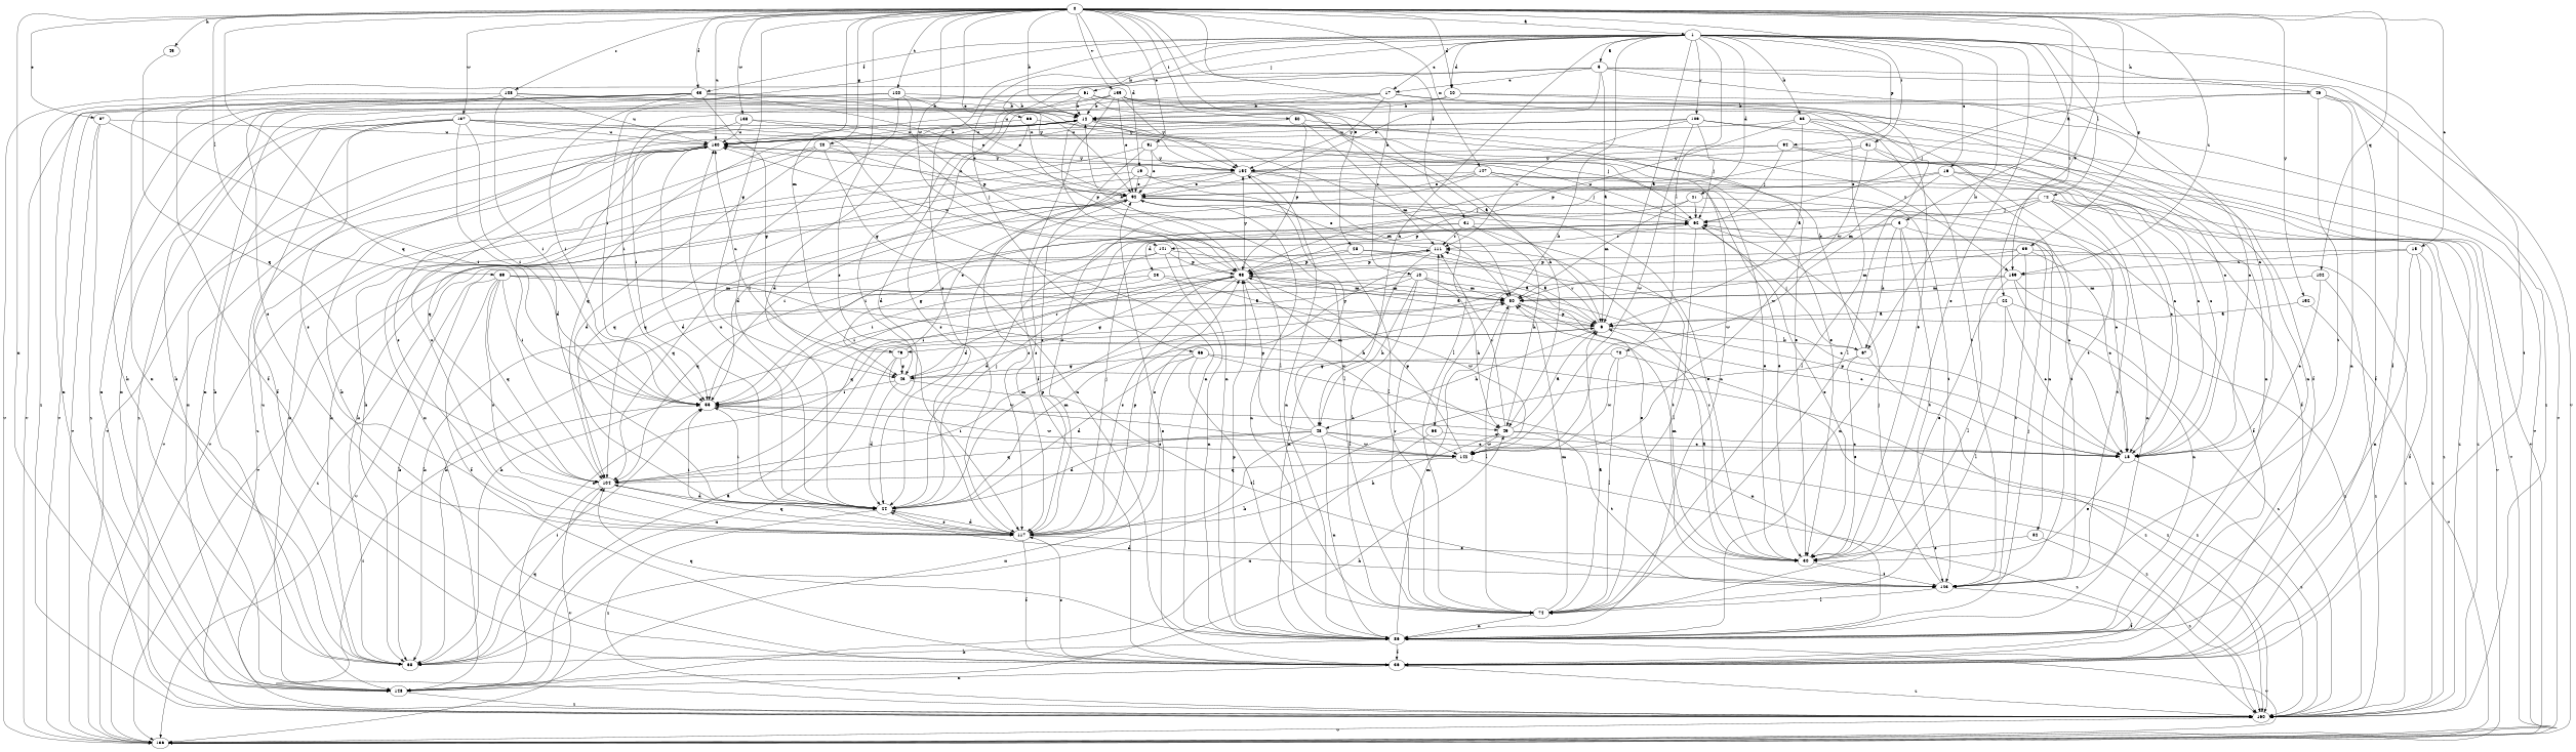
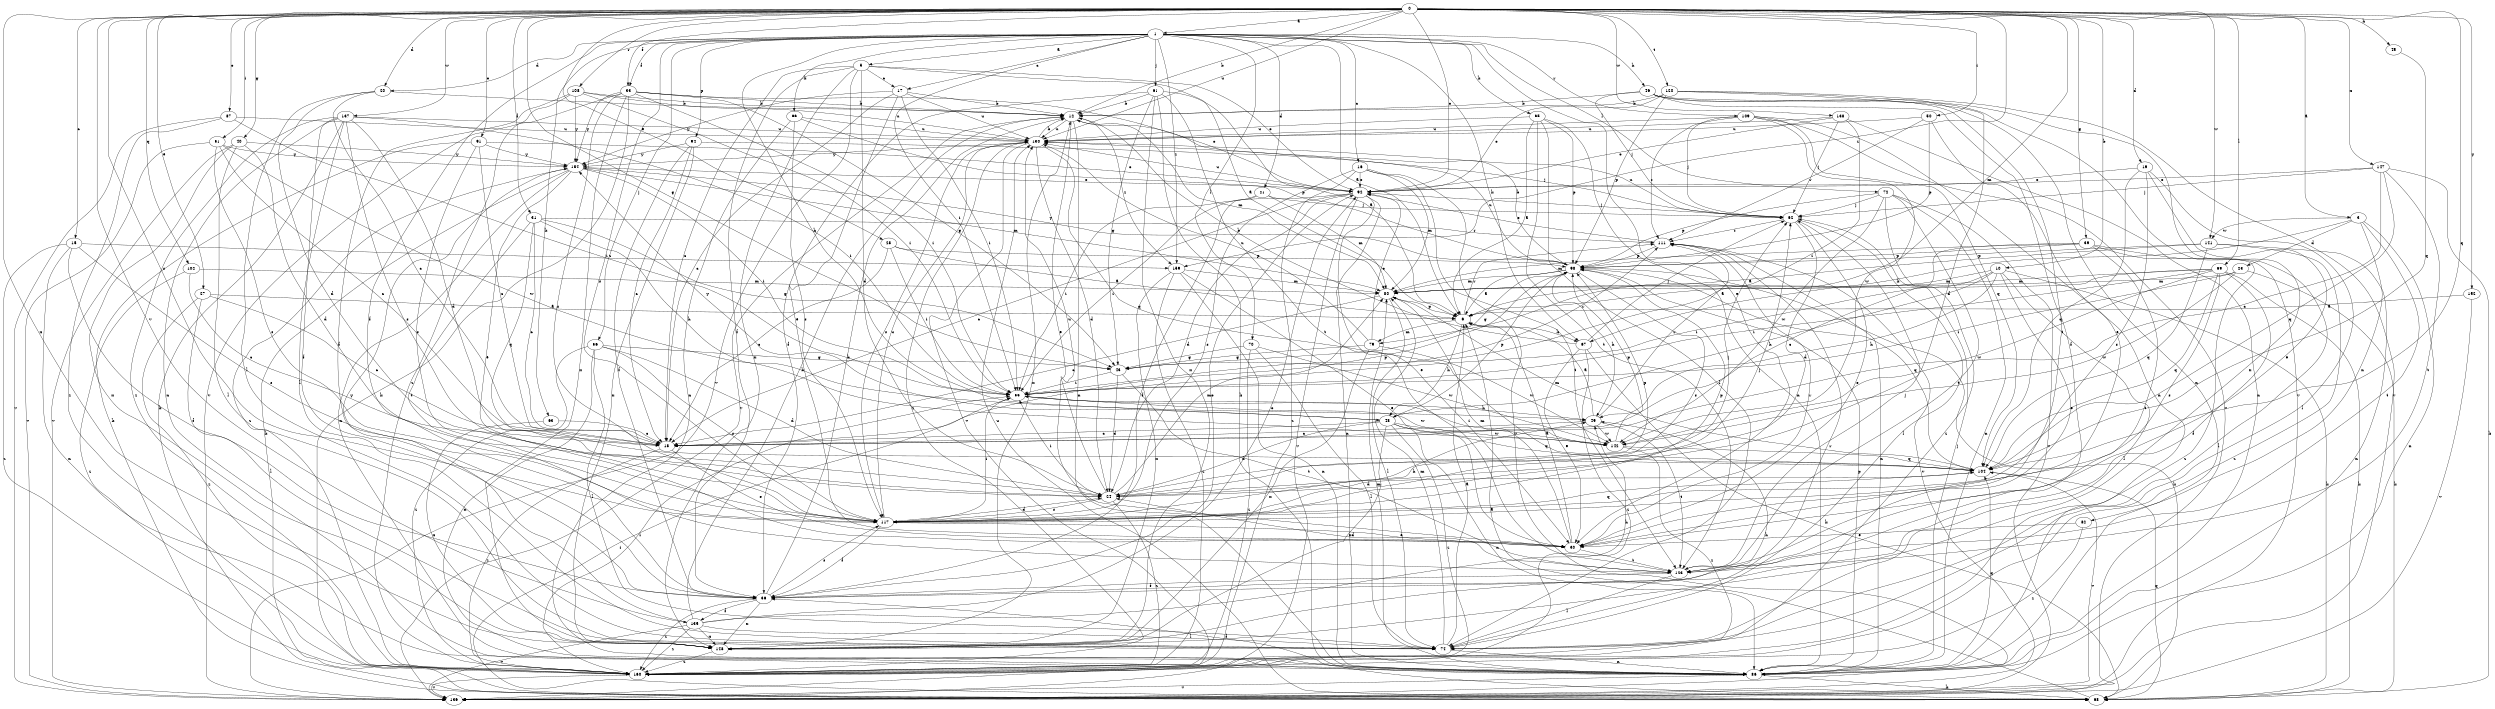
  strict digraph {
    0
    1
    3
    10
    12
    15
    19
    20
-   27 [label=22]
+   27
    28
    31
    33
    39
    40
    43
    45
    50
    51
    69
    79
    87
    91
    92
    102
    104
    108
    117
    120
    130
    135
    137
    138
    141
    147
    148
    152
    159
    5
    6
    16
    17
    21
    30
    36
    46
    48
    55
    56
    61
    63
    65
    66
    67
    70
    72
    94
    109
    23
    82
    86
    123
    49
    68
    74
    80
    136
    160
    18
    24
    98
    111
    154
    142
    62
    0 -> 1 [label=a]
    0 -> 3 [label=a]
    0 -> 10 [label=b]
    0 -> 12 [label=b]
    0 -> 15 [label=c]
    0 -> 19 [label=d]
    0 -> 20 [label=d]
    0 -> 27 [label=e]
    0 -> 28 [label=e]
    0 -> 31 [label=f]
    0 -> 33 [label=f]
    0 -> 39 [label=g]
    0 -> 40 [label=g]
    0 -> 43 [label=g]
    0 -> 45 [label=h]
    0 -> 50 [label=i]
    0 -> 51 [label=i]
    0 -> 69 [label=l]
    0 -> 79 [label=m]
    0 -> 87 [label=o]
    0 -> 91 [label=o]
    0 -> 92 [label=o]
    0 -> 102 [label=q]
    0 -> 104 [label=q]
    0 -> 108 [label=r]
    0 -> 117 [label=s]
    0 -> 120 [label=t]
    0 -> 130 [label=u]
    0 -> 135 [label=v]
    0 -> 137 [label=w]
    0 -> 138 [label=w]
    0 -> 141 [label=w]
    0 -> 147 [label=x]
    0 -> 148 [label=x]
    0 -> 152 [label=y]
    0 -> 159 [label=z]
    1 -> 20 [label=d]
    1 -> 33 [label=f]
    1 -> 117 [label=s]
    1 -> 159 [label=z]
    1 -> 5 [label=a]
    1 -> 6 [label=a]
    1 -> 16 [label=c]
    1 -> 17 [label=c]
    1 -> 21 [label=d]
    1 -> 30 [label=e]
-   1 -> 36 [label=t]
+   1 -> 36 [label=f]
    1 -> 46 [label=h]
    1 -> 48 [label=h]
    1 -> 55 [label=i]
    1 -> 56 [label=j]
    1 -> 61 [label=j]
    1 -> 63 [label=k]
    1 -> 65 [label=k]
    1 -> 66 [label=k]
    1 -> 67 [label=k]
    1 -> 70 [label=l]
    1 -> 72 [label=l]
    1 -> 94 [label=p]
    1 -> 109 [label=r]
    3 -> 141 [label=w]
    3 -> 67 [label=k]
    3 -> 23 [label=d]
    3 -> 82 [label=n]
    3 -> 86 [label=n]
    3 -> 123 [label=t]
    10 -> 30 [label=e]
    10 -> 48 [label=h]
    10 -> 55 [label=i]
    10 -> 49 [label=h]
    10 -> 68 [label=k]
    10 -> 74 [label=l]
    10 -> 80 [label=m]
    12 -> 130 [label=u]
-   12 -> 148 [label=x]
+   148 -> 12 [label=x]
    12 -> 159 [label=z]
    12 -> 30 [label=e]
    12 -> 86 [label=n]
    12 -> 80 [label=m]
    12 -> 136 [label=v]
    15 -> 117 [label=s]
    15 -> 159 [label=z]
    15 -> 36 [label=f]
    15 -> 86 [label=n]
    15 -> 160 [label=z]
    19 -> 92 [label=o]
    19 -> 104 [label=q]
    19 -> 117 [label=s]
    19 -> 30 [label=e]
    19 -> 74 [label=l]
    20 -> 12 [label=b]
    20 -> 74 [label=l]
    20 -> 18 [label=c]
    20 -> 24 [label=d]
    27 -> 6 [label=a]
    27 -> 74 [label=l]
    27 -> 160 [label=z]
    27 -> 18 [label=c]
    28 -> 6 [label=a]
    28 -> 55 [label=i]
    28 -> 18 [label=c]
    28 -> 98 [label=p]
    31 -> 43 [label=g]
    31 -> 104 [label=q]
    31 -> 123 [label=t]
    31 -> 49 [label=h]
    31 -> 18 [label=c]
    31 -> 111 [label=r]
    33 -> 12 [label=b]
    33 -> 43 [label=g]
    33 -> 92 [label=o]
    33 -> 117 [label=s]
    33 -> 148 [label=x]
    33 -> 55 [label=i]
    33 -> 68 [label=k]
    33 -> 160 [label=z]
    33 -> 154 [label=y]
    39 -> 123 [label=t]
    39 -> 74 [label=l]
    39 -> 80 [label=m]
    39 -> 160 [label=z]
    39 -> 18 [label=c]
    39 -> 98 [label=p]
    40 -> 148 [label=x]
-   40 -> 86 [label=n]
+   138 -> 86 [label=n]
    40 -> 74 [label=l]
    40 -> 136 [label=v]
    40 -> 24 [label=d]
    40 -> 154 [label=y]
    43 -> 55 [label=i]
    43 -> 123 [label=t]
    43 -> 24 [label=d]
    43 -> 111 [label=r]
    45 -> 104 [label=q]
    50 -> 130 [label=u]
    50 -> 30 [label=e]
    50 -> 98 [label=p]
    50 -> 111 [label=r]
    51 -> 117 [label=s]
    51 -> 136 [label=v]
    51 -> 18 [label=c]
    51 -> 154 [label=y]
    51 -> 142 [label=w]
    69 -> 104 [label=q]
    69 -> 117 [label=s]
    69 -> 6 [label=a]
    69 -> 36 [label=f]
    69 -> 55 [label=i]
    69 -> 68 [label=k]
    69 -> 80 [label=m]
    69 -> 142 [label=w]
    79 -> 43 [label=g]
    79 -> 92 [label=o]
    79 -> 130 [label=u]
    79 -> 148 [label=x]
    79 -> 142 [label=w]
    87 -> 130 [label=u]
    87 -> 55 [label=i]
    87 -> 136 [label=v]
    87 -> 160 [label=z]
    91 -> 92 [label=o]
    91 -> 117 [label=s]
    91 -> 68 [label=k]
    91 -> 18 [label=c]
    91 -> 154 [label=y]
    92 -> 130 [label=u]
    92 -> 30 [label=e]
    92 -> 55 [label=i]
    92 -> 86 [label=n]
    92 -> 136 [label=v]
    92 -> 18 [label=c]
    92 -> 24 [label=d]
    92 -> 62 [label=j]
    102 -> 80 [label=m]
    102 -> 160 [label=z]
    102 -> 18 [label=c]
    104 -> 80 [label=m]
    104 -> 136 [label=v]
    104 -> 24 [label=d]
    108 -> 12 [label=b]
    108 -> 130 [label=u]
    108 -> 36 [label=f]
    108 -> 55 [label=i]
    108 -> 136 [label=v]
    108 -> 154 [label=y]
    117 -> 104 [label=q]
    117 -> 130 [label=u]
    117 -> 30 [label=e]
    117 -> 36 [label=f]
    117 -> 55 [label=i]
    117 -> 49 [label=h]
    117 -> 24 [label=d]
    117 -> 98 [label=p]
    117 -> 62 [label=j]
    120 -> 12 [label=b]
    120 -> 92 [label=o]
    120 -> 148 [label=x]
    120 -> 136 [label=v]
    120 -> 24 [label=d]
    120 -> 98 [label=p]
    130 -> 12 [label=b]
    130 -> 104 [label=q]
    130 -> 117 [label=s]
    130 -> 136 [label=v]
    130 -> 160 [label=z]
    130 -> 24 [label=d]
    130 -> 154 [label=y]
    135 -> 12 [label=b]
    135 -> 92 [label=o]
    135 -> 148 [label=x]
-   135 -> 36 [label=f]
+   36 -> 135 [label=f]
    135 -> 49 [label=h]
    135 -> 74 [label=l]
    135 -> 136 [label=v]
    135 -> 160 [label=z]
    135 -> 154 [label=y]
    137 -> 117 [label=s]
    137 -> 130 [label=u]
    137 -> 36 [label=f]
    137 -> 55 [label=i]
    137 -> 86 [label=n]
    137 -> 68 [label=k]
    137 -> 74 [label=l]
    137 -> 160 [label=z]
    137 -> 24 [label=d]
    138 -> 92 [label=o]
    138 -> 130 [label=u]
    138 -> 55 [label=i]
    138 -> 62 [label=j]
    141 -> 104 [label=q]
    141 -> 6 [label=a]
    141 -> 86 [label=n]
    141 -> 160 [label=z]
    141 -> 98 [label=p]
    147 -> 92 [label=o]
    147 -> 104 [label=q]
    147 -> 123 [label=t]
    147 -> 68 [label=k]
    147 -> 18 [label=c]
    147 -> 62 [label=j]
    148 -> 49 [label=h]
    148 -> 160 [label=z]
    152 -> 6 [label=a]
    152 -> 136 [label=v]
    159 -> 148 [label=x]
    159 -> 30 [label=e]
    159 -> 86 [label=n]
    159 -> 80 [label=m]
    159 -> 160 [label=z]
    5 -> 92 [label=o]
    5 -> 148 [label=x]
    5 -> 6 [label=a]
    5 -> 17 [label=c]
    5 -> 36 [label=f]
    5 -> 136 [label=v]
    5 -> 18 [label=c]
    5 -> 24 [label=d]
    6 -> 79 [label=m]
    6 -> 48 [label=h]
    6 -> 67 [label=k]
    6 -> 111 [label=r]
    16 -> 92 [label=o]
    16 -> 117 [label=s]
    16 -> 123 [label=t]
    16 -> 80 [label=m]
    16 -> 136 [label=v]
    16 -> 160 [label=z]
    17 -> 12 [label=b]
    17 -> 130 [label=u]
    17 -> 30 [label=e]
    17 -> 55 [label=i]
    17 -> 18 [label=c]
    17 -> 154 [label=y]
    21 -> 36 [label=f]
    21 -> 55 [label=i]
    21 -> 80 [label=m]
    21 -> 62 [label=j]
    30 -> 6 [label=a]
    30 -> 123 [label=t]
    30 -> 80 [label=m]
    30 -> 111 [label=r]
    36 -> 12 [label=b]
    36 -> 92 [label=o]
    36 -> 117 [label=s]
    36 -> 148 [label=x]
    36 -> 160 [label=z]
    46 -> 12 [label=b]
    46 -> 36 [label=f]
    46 -> 86 [label=n]
    46 -> 123 [label=t]
    46 -> 136 [label=v]
    46 -> 62 [label=j]
    48 -> 104 [label=q]
    48 -> 148 [label=x]
    48 -> 86 [label=n]
    48 -> 160 [label=z]
    48 -> 18 [label=c]
    48 -> 24 [label=d]
    48 -> 98 [label=p]
    48 -> 154 [label=y]
    48 -> 142 [label=w]
    55 -> 49 [label=h]
    55 -> 142 [label=w]
    56 -> 43 [label=g]
    56 -> 117 [label=s]
    56 -> 86 [label=n]
    56 -> 74 [label=l]
    56 -> 160 [label=z]
    56 -> 24 [label=d]
    61 -> 12 [label=b]
    61 -> 43 [label=g]
    61 -> 148 [label=x]
    61 -> 6 [label=a]
    61 -> 36 [label=f]
    61 -> 123 [label=t]
    61 -> 68 [label=k]
    63 -> 148 [label=x]
    63 -> 18 [label=c]
    65 -> 130 [label=u]
    65 -> 6 [label=a]
    65 -> 86 [label=n]
    65 -> 123 [label=t]
    65 -> 74 [label=l]
    65 -> 98 [label=p]
    66 -> 117 [label=s]
    66 -> 130 [label=u]
    66 -> 86 [label=n]
    66 -> 98 [label=p]
    67 -> 12 [label=b]
    67 -> 30 [label=e]
    67 -> 68 [label=k]
    67 -> 160 [label=z]
    67 -> 62 [label=j]
    70 -> 43 [label=g]
    70 -> 74 [label=l]
    70 -> 160 [label=z]
    70 -> 142 [label=w]
    72 -> 86 [label=n]
    72 -> 123 [label=t]
    72 -> 136 [label=v]
    72 -> 160 [label=z]
    72 -> 98 [label=p]
    72 -> 142 [label=w]
    72 -> 62 [label=j]
    94 -> 148 [label=x]
    94 -> 36 [label=f]
    94 -> 18 [label=c]
    94 -> 154 [label=y]
    94 -> 62 [label=j]
    109 -> 104 [label=q]
    109 -> 130 [label=u]
    109 -> 86 [label=n]
    109 -> 136 [label=v]
    109 -> 111 [label=r]
    109 -> 142 [label=w]
    109 -> 62 [label=j]
    23 -> 55 [label=i]
    23 -> 68 [label=k]
    23 -> 80 [label=m]
    23 -> 142 [label=w]
    82 -> 30 [label=e]
    82 -> 160 [label=z]
    86 -> 104 [label=q]
    86 -> 36 [label=f]
    86 -> 68 [label=k]
    86 -> 80 [label=m]
    86 -> 136 [label=v]
    86 -> 98 [label=p]
    86 -> 62 [label=j]
    123 -> 36 [label=f]
    123 -> 74 [label=l]
    123 -> 24 [label=d]
    123 -> 62 [label=j]
    49 -> 6 [label=a]
    49 -> 123 [label=t]
    49 -> 18 [label=c]
    49 -> 111 [label=r]
    49 -> 142 [label=w]
    68 -> 104 [label=q]
    68 -> 130 [label=u]
    68 -> 6 [label=a]
    68 -> 55 [label=i]
    74 -> 6 [label=a]
    74 -> 86 [label=n]
    74 -> 80 [label=m]
    74 -> 111 [label=r]
    80 -> 6 [label=p]
    80 -> 74 [label=l]
    80 -> 18 [label=c]
    160 -> 55 [label=i]
    160 -> 136 [label=v]
    18 -> 30 [label=e]
    18 -> 160 [label=z]
    18 -> 98 [label=p]
    24 -> 117 [label=s]
    24 -> 130 [label=u]
    24 -> 55 [label=i]
    24 -> 80 [label=m]
    24 -> 160 [label=z]
    24 -> 98 [label=p]
    24 -> 62 [label=j]
    98 -> 12 [label=b]
    98 -> 43 [label=g]
    98 -> 104 [label=q]
    98 -> 117 [label=s]
    98 -> 130 [label=u]
    98 -> 6 [label=a]
    98 -> 49 [label=h]
    98 -> 68 [label=k]
    98 -> 80 [label=m]
    98 -> 154 [label=y]
    111 -> 92 [label=o]
    111 -> 86 [label=n]
    111 -> 136 [label=v]
    111 -> 98 [label=p]
    154 -> 92 [label=o]
    154 -> 30 [label=e]
    154 -> 55 [label=i]
    154 -> 86 [label=n]
    154 -> 68 [label=k]
    154 -> 80 [label=m]
    154 -> 160 [label=z]
    142 -> 104 [label=q]
    142 -> 55 [label=i]
    142 -> 160 [label=z]
    142 -> 98 [label=p]
    62 -> 130 [label=u]
    62 -> 30 [label=e]
    62 -> 74 [label=l]
    62 -> 24 [label=d]
    62 -> 111 [label=r]
  }
